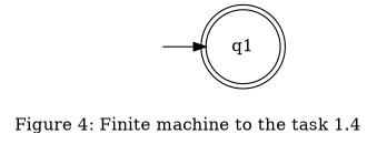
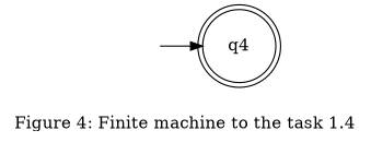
  digraph {
    label="Figure 4: Finite machine to the task 1.4"
    rankdir=LR
    "" [shape=none]
-   q1 [shape=doublecircle]
+   q1 [shape=doublecircle label=q4]
    "" -> q1
  }
